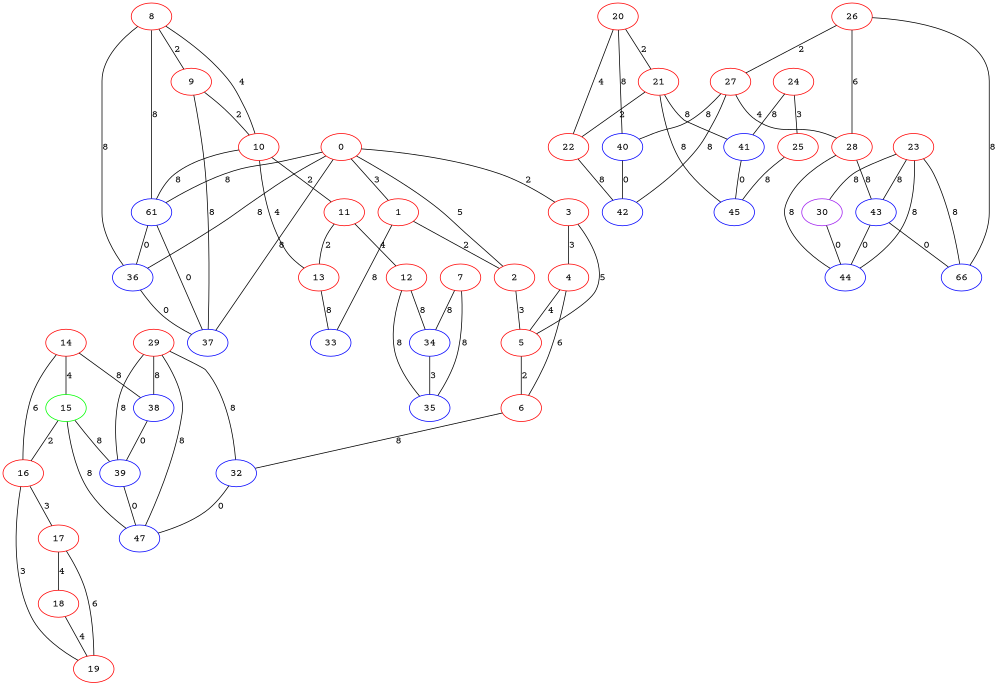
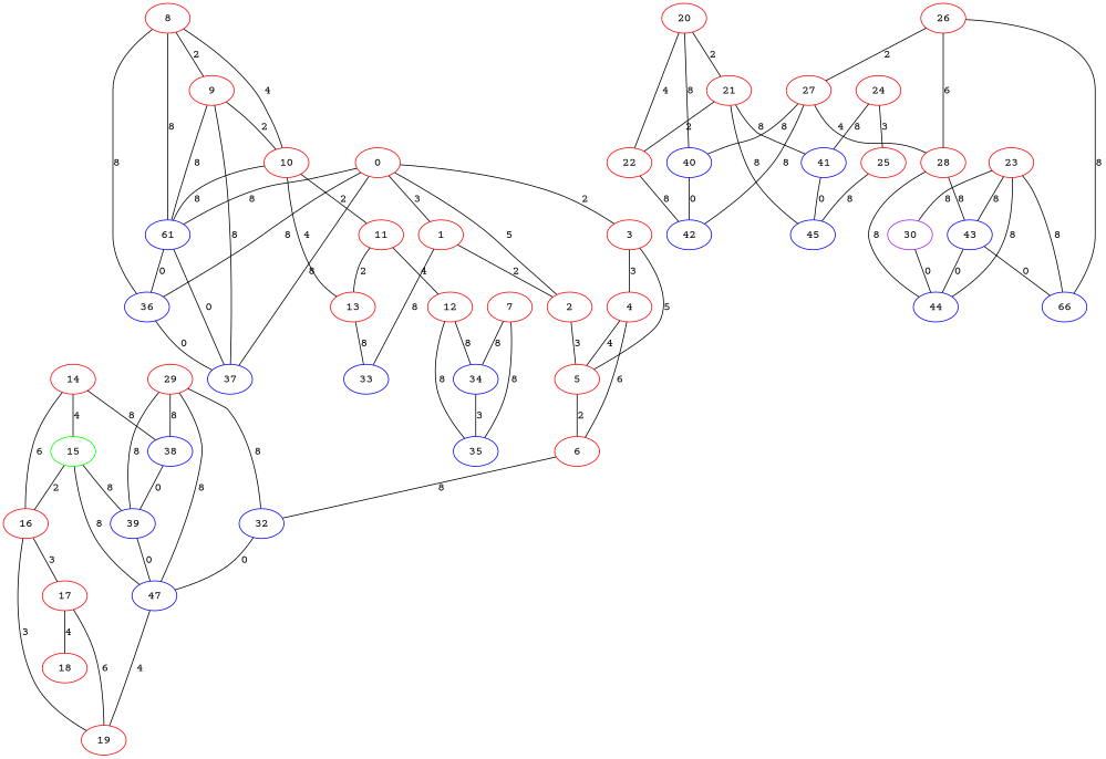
  graph {
    fontname="Courier Prime"
    node [color=red fontname="Courier Prime" weight=1]
    edge [fontname="Courier Prime"]
    0
    1
    2
    n4 [color=blue label=61 weight=3]
    36 [color=blue weight=3]
    37 [color=blue weight=3]
    3
    33 [color=blue weight=3]
    5
    4
    6
    32 [color=blue weight=3]
    47 [color=blue weight=3]
    34 [color=blue weight=3]
    7
    35 [color=blue weight=3]
    8
    9
    10
    11
    13
    12
    15 [color=green weight=2]
    14
    16
    38 [color=blue weight=3]
    39 [color=blue weight=3]
    17
    19
    18
    20
    21
    22
    40 [color=blue weight=3]
    41 [color=blue weight=3]
    45 [color=blue weight=3]
    42 [color=blue weight=3]
    30 [color=purple weight=4]
    23
    43 [color=blue weight=3]
    44 [color=blue weight=3]
    n42 [color=blue label=66 weight=3]
    24
    25
    26
    27
    28
    29
    0 -- 1 [label=3]
    0 -- 2 [label=5]
    0 -- n4 [label=8]
    0 -- 36 [label=8]
    0 -- 37 [label=8]
    0 -- 3 [label=2]
    1 -- 2 [label=2]
    1 -- 33 [label=8]
    2 -- 5 [label=3]
    n4 -- 36 [label=0]
    n4 -- 37 [label=0]
    36 -- 37 [label=0]
    3 -- 5 [label=5]
    3 -- 4 [label=3]
    5 -- 6 [label=2]
    4 -- 5 [label=4]
    4 -- 6 [label=6]
    6 -- 32 [label=8]
    32 -- 47 [label=0]
    34 -- 35 [label=3]
    7 -- 34 [label=8]
    7 -- 35 [label=8]
    8 -- n4 [label=8]
    8 -- 36 [label=8]
    8 -- 9 [label=2]
    8 -- 10 [label=4]
+   9 -- n4 [label=8]
    9 -- 37 [label=8]
    9 -- 10 [label=2]
    10 -- n4 [label=8]
    10 -- 11 [label=2]
    10 -- 13 [label=4]
    11 -- 13 [label=2]
    11 -- 12 [label=4]
    13 -- 33 [label=8]
    12 -- 34 [label=8]
    12 -- 35 [label=8]
    15 -- 47 [label=8]
    15 -- 16 [label=2]
    15 -- 39 [label=8]
    14 -- 15 [label=4]
    14 -- 16 [label=6]
    14 -- 38 [label=8]
    16 -- 17 [label=3]
    16 -- 19 [label=3]
    38 -- 39 [label=0]
    39 -- 47 [label=0]
    17 -- 19 [label=6]
    17 -- 18 [label=4]
-   18 -- 19 [label=4]
+   47 -- 19 [label=4]
    20 -- 21 [label=2]
    20 -- 22 [label=4]
    20 -- 40 [label=8]
    21 -- 22 [label=2]
    21 -- 41 [label=8]
    21 -- 45 [label=8]
    22 -- 42 [label=8]
    40 -- 42 [label=0]
    41 -- 45 [label=0]
    30 -- 44 [label=0]
    23 -- 30 [label=8]
    23 -- 43 [label=8]
    23 -- 44 [label=8]
    23 -- n42 [label=8]
    43 -- 44 [label=0]
    43 -- n42 [label=0]
    24 -- 41 [label=8]
    24 -- 25 [label=3]
    25 -- 45 [label=8]
    26 -- n42 [label=8]
    26 -- 27 [label=2]
    26 -- 28 [label=6]
    27 -- 40 [label=8]
    27 -- 42 [label=8]
    27 -- 28 [label=4]
    28 -- 43 [label=8]
    28 -- 44 [label=8]
    29 -- 32 [label=8]
    29 -- 47 [label=8]
    29 -- 38 [label=8]
    29 -- 39 [label=8]
  }
